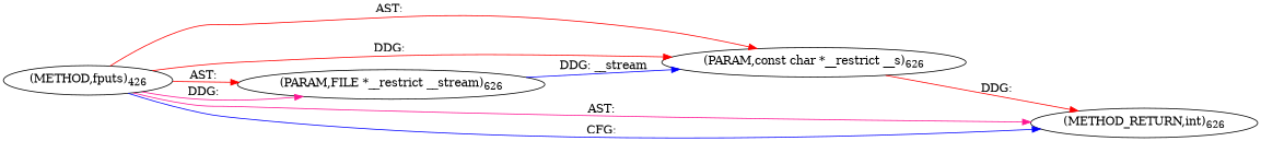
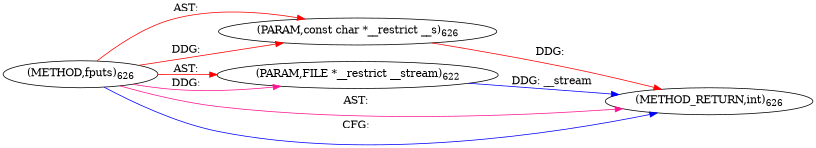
  digraph {
    rankdir=LR
    edge [color=red]
-   n1 [label=<(METHOD,fputs)<SUB>426</SUB>>]
+   n1 [label=<(METHOD,fputs)<SUB>626</SUB>>]
    n2 [label=<(PARAM,const char *__restrict __s)<SUB>626</SUB>>]
-   n3 [label=<(PARAM,FILE *__restrict __stream)<SUB>626</SUB>>]
+   n3 [label=<(PARAM,FILE *__restrict __stream)<SUB>622</SUB>>]
    n4 [label=<(METHOD_RETURN,int)<SUB>626</SUB>>]
    n1 -> n2 [label="AST: "]
    n1 -> n2 [label="DDG: "]
    n1 -> n3 [label="AST: "]
    n1 -> n3 [color=deeppink label="DDG: "]
    n1 -> n4 [color=deeppink label="AST: "]
    n1 -> n4 [color=blue label="CFG: "]
    n2 -> n4 [label="DDG: "]
-   n3 -> n2 [color=blue label="DDG: __stream"]
+   n3 -> n4 [color=blue label="DDG: __stream"]
  }
